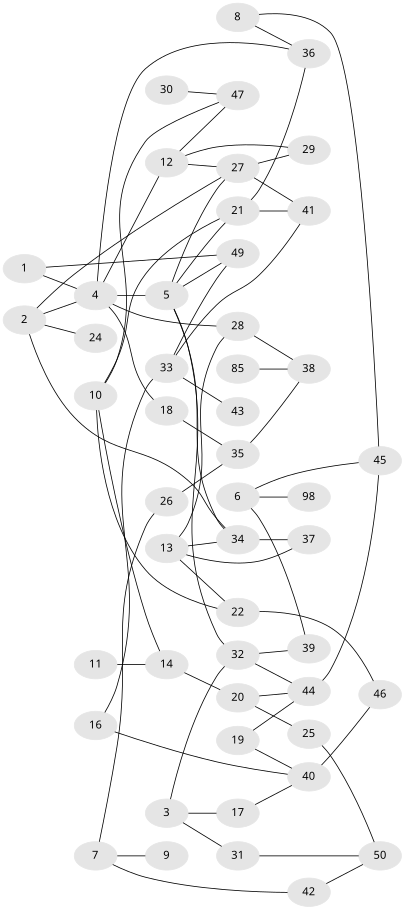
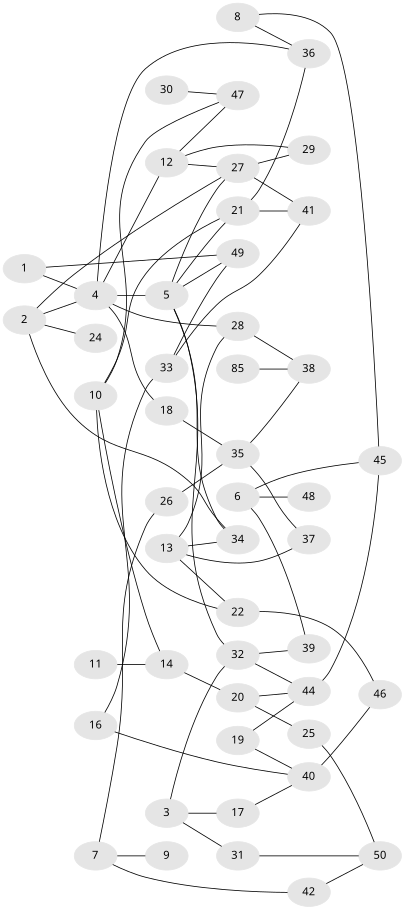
  graph {
    fontname="Noto Sans"
    rankdir=LR
    node [color=gray90 fontname="Noto Sans" style=filled]
    edge [fontname="Noto Sans" weight=1.0]
    1
    4
    49
    5
    12
    18
    28
    36
    2
    24
    27
    34
    29
    41
    37
    3
    17
    31
    32
    40
    50
    39
    44
    21
    47
    35
    38
    6
    45
-   48 [label=98]
+   48
    7
    9
    26
    42
    8
    10
    14
    22
    20
    46
    11
    13
    25
    n44 [label=85]
    16
    33
-   43
    19
    30
    1 -- 4
    1 -- 49
    4 -- 5
    4 -- 12
    4 -- 18 [weight=2.0]
    4 -- 28
    4 -- 36
    5 -- 49
    5 -- 27
    5 -- 34
    5 -- 32
    5 -- 21
    12 -- 27
    12 -- 29
    12 -- 47
    18 -- 35
    28 -- 38
    2 -- 4
    2 -- 24
    2 -- 27
    2 -- 34
    27 -- 29
    27 -- 41
-   34 -- 37
+   35 -- 37
    3 -- 17
    3 -- 31 [weight=2.0]
    3 -- 32
    17 -- 40
    31 -- 50
    32 -- 39
    32 -- 44
    40 -- 46
    44 -- 45
    21 -- 36
    21 -- 41
    35 -- 38
    6 -- 39
    6 -- 45
    6 -- 48
    7 -- 9
    7 -- 26
    7 -- 42
    26 -- 35
    42 -- 50
    8 -- 36
    8 -- 45
    10 -- 21
    10 -- 47
    10 -- 14
    10 -- 22
    14 -- 20
    22 -- 46
    20 -- 44
    20 -- 25
    11 -- 14
    13 -- 28
    13 -- 34
    13 -- 37
    13 -- 22
    25 -- 50
    n44 -- 38
    16 -- 40
    16 -- 33
    33 -- 49
    33 -- 41
-   33 -- 43
    19 -- 40
    19 -- 44
    30 -- 47
  }
